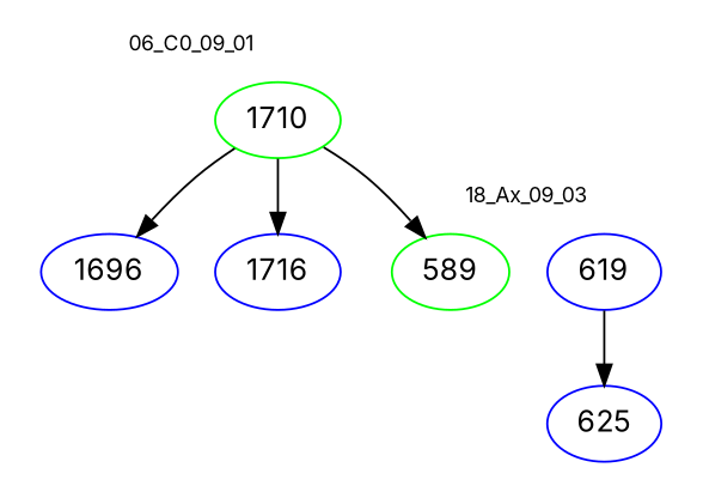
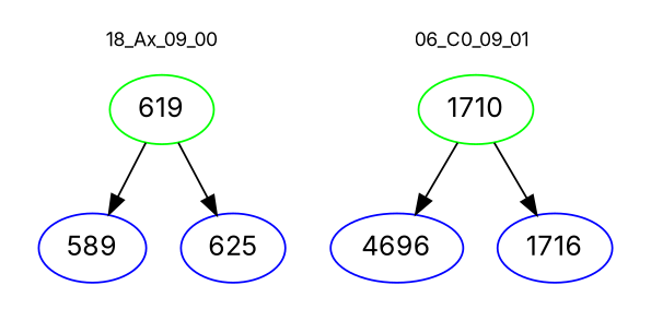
  digraph {
    fontname=Inter
    node [color=blue fontname=Inter]
    edge [color=black fontname=Inter]
-   n1 [label=619]
-   n2 [color=green label=589]
+   n1 [color=green label=619]
+   n2 [label=589]
    n3 [label=625]
    n4 [color=green label=1710]
-   n5 [label=1696]
+   n5 [label=4696]
    n6 [label=1716]
    subgraph cluster_1 {
      color=white
      fontsize=10
-     label="18_Ax_09_03"
+     label="18_Ax_09_00"
      n1
      n2
      n3
    }
    subgraph cluster_2 {
      color=white
      fontsize=10
      label="06_C0_09_01"
      n4
      n5
      n6
    }
-   n4 -> n2
+   n1 -> n2
    n1 -> n3
    n4 -> n5
    n4 -> n6
  }
